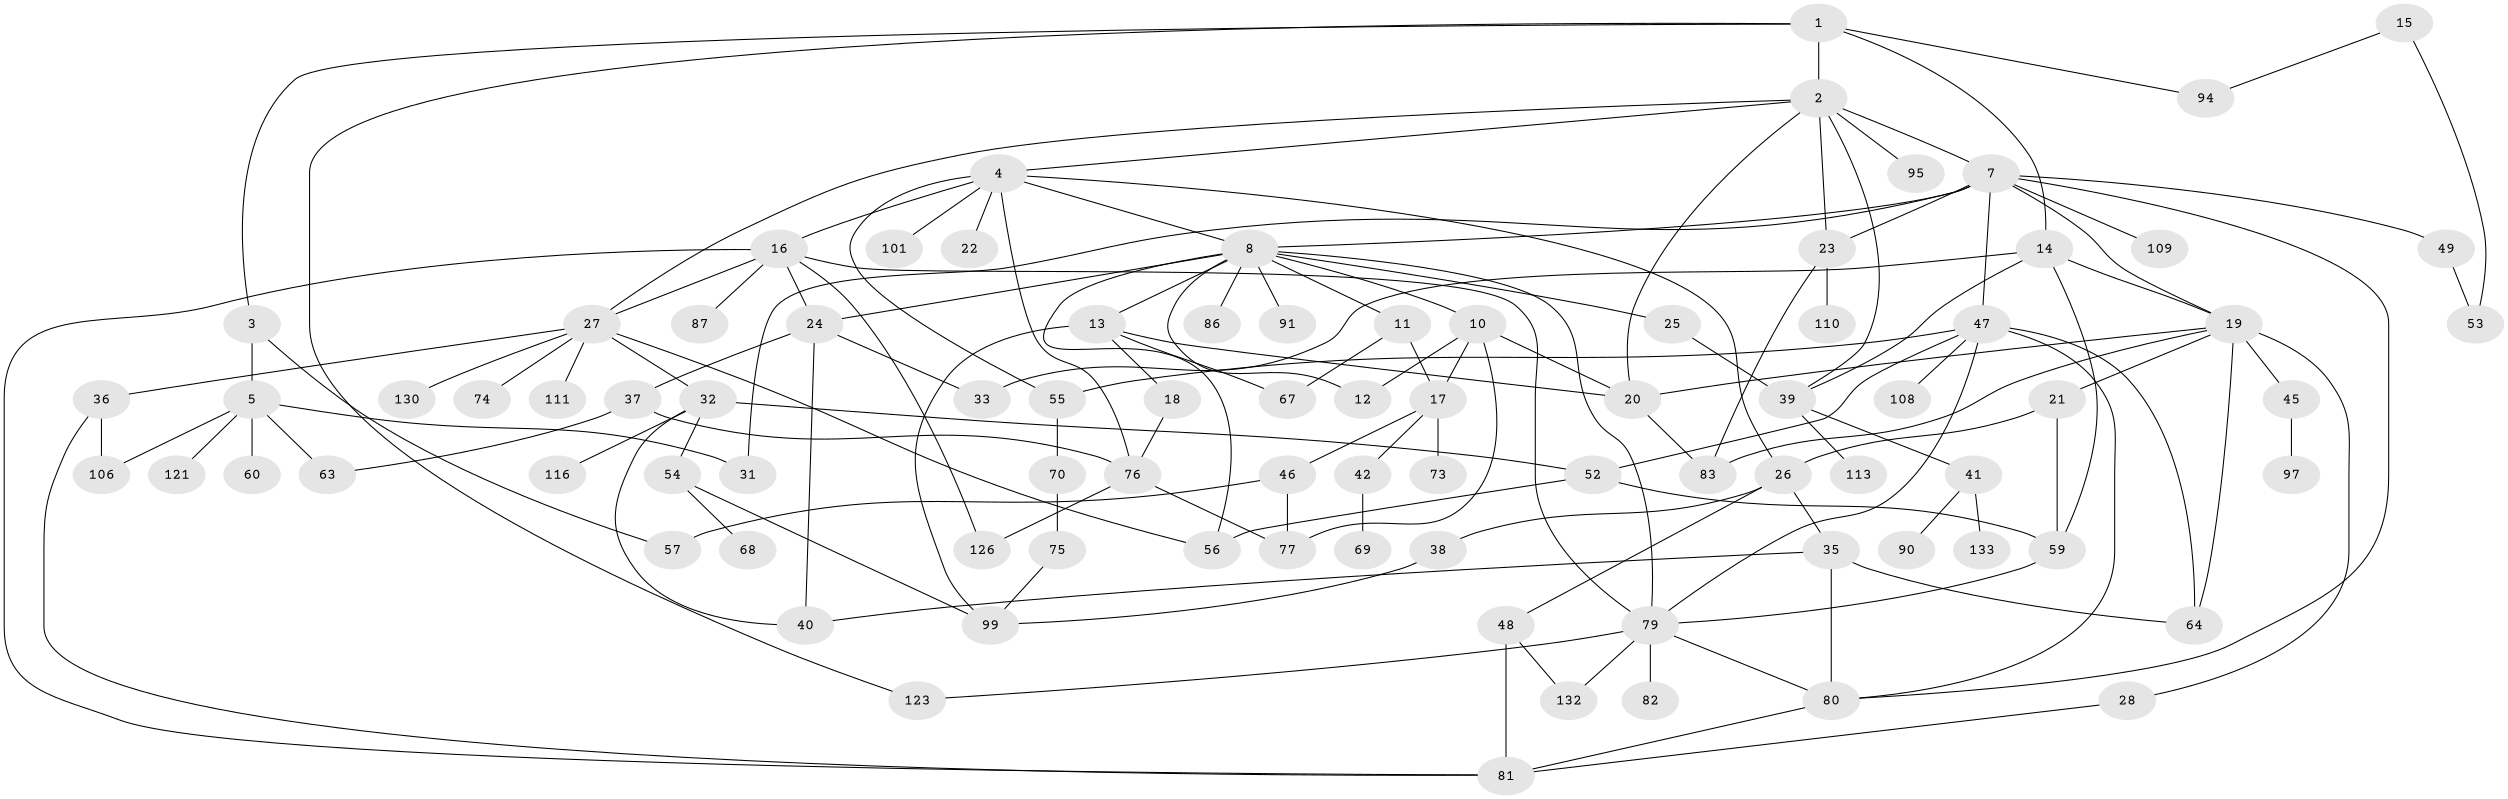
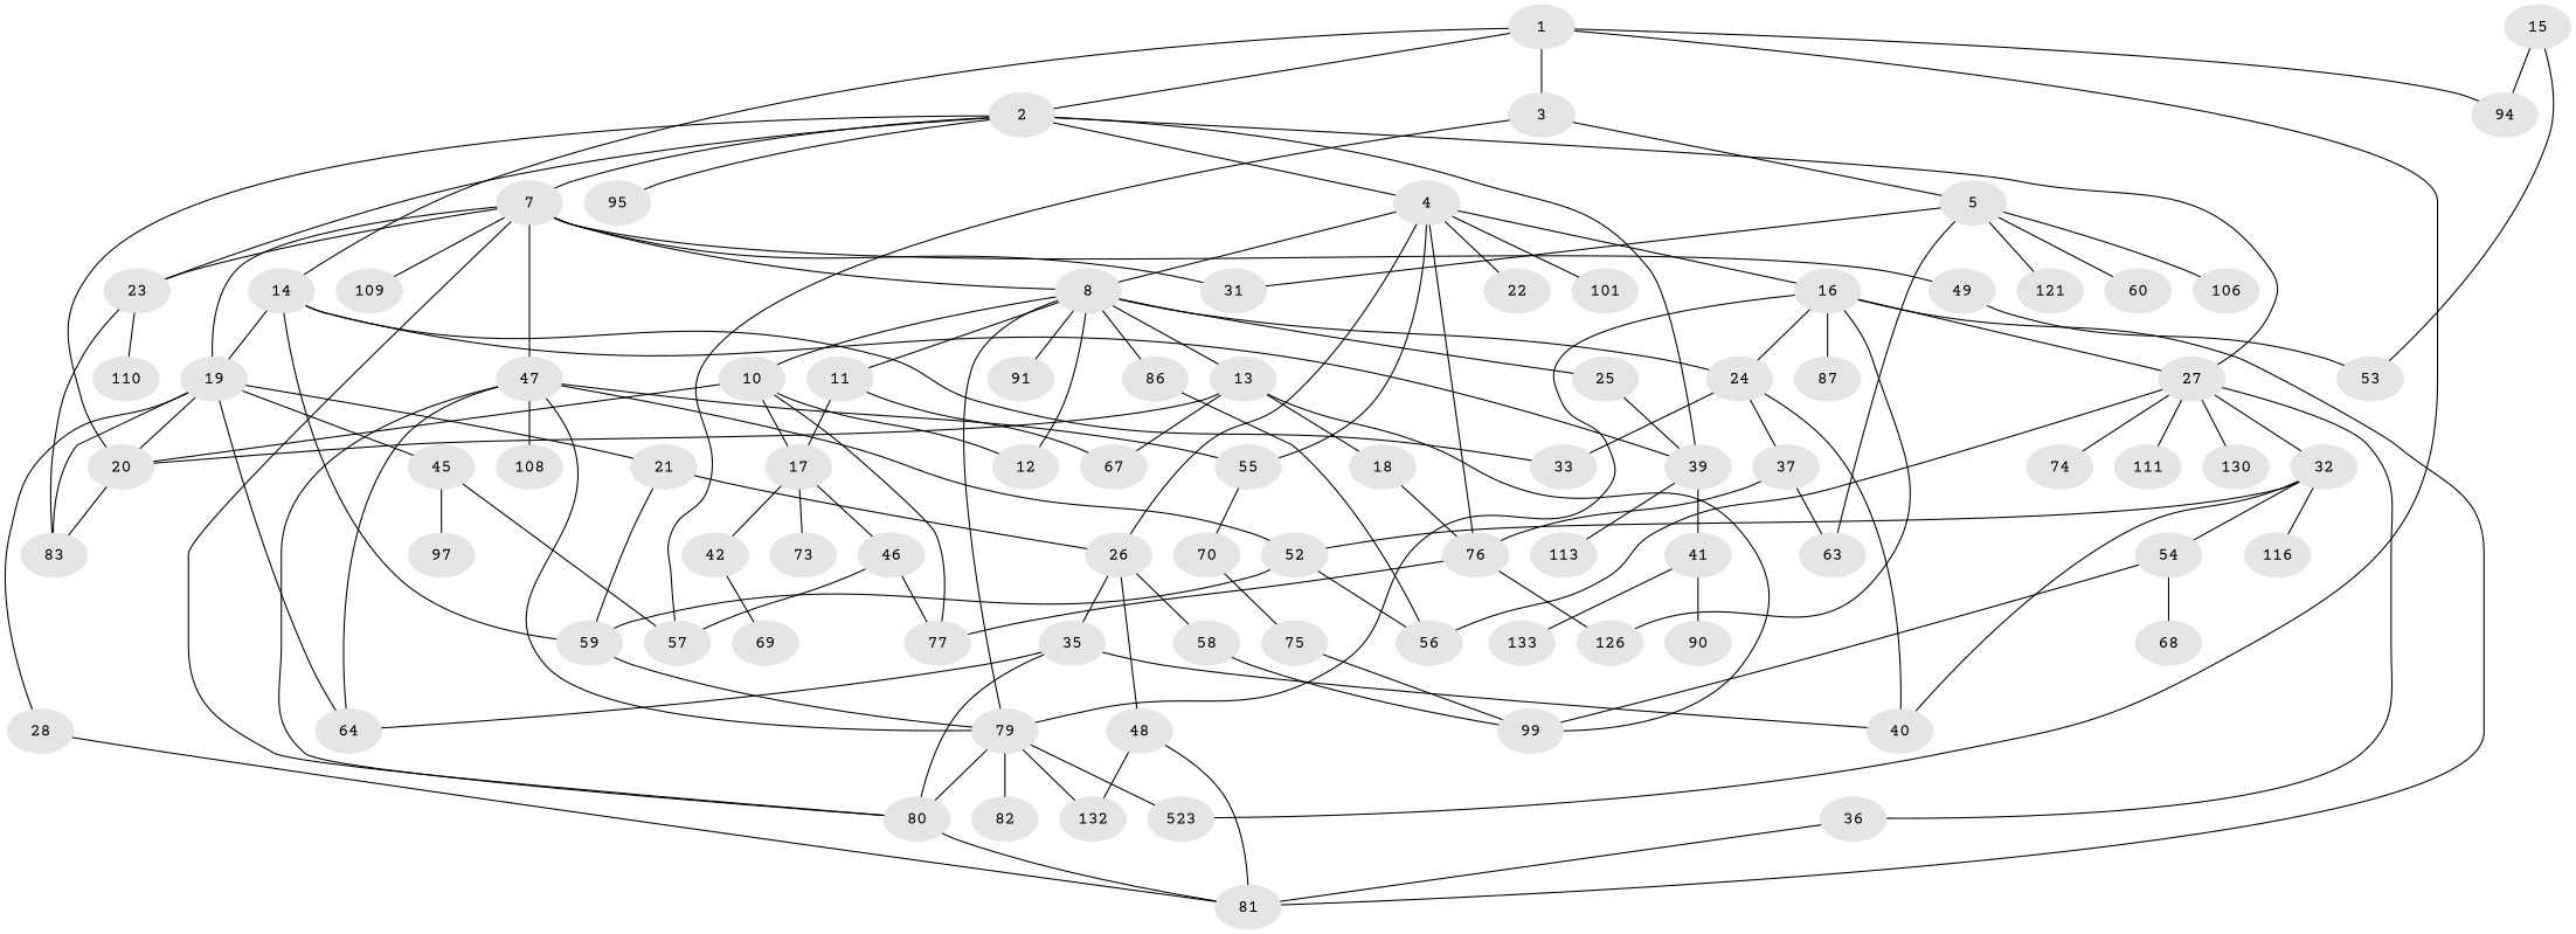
  graph {
    fontname="Courier Prime"
    node [color=gray90 fontname="Courier Prime" style=filled]
    edge [fontname="Courier Prime"]
    1 [super="+117"]
    2 [super="+84"]
    3 [super="+118"]
    14 [super="+131"]
    94
-   123
+   123 [label=523]
    4 [super="+6"]
    7 [super="+9"]
    20 [super="+30"]
    23 [super="+61"]
    27 [super="+78"]
    39
    95
    5 [super="+89"]
    57
    19 [super="+66"]
    33 [super="+129"]
    59 [super="+107"]
    8 [super="+96"]
    16
    22
    26 [super="+34"]
    55 [super="+119"]
    76 [super="+127"]
    101
    31 [super="+134"]
    47 [super="+100"]
    49
    80 [super="+103"]
    109 [super="+120"]
    83
    110
    56
    32 [super="+72"]
    36 [super="+122"]
    74 [super="+92"]
    111
    130
    41 [super="+44"]
    113
    60
    63
    106
    121 [super="+135"]
    10 [super="+58"]
    11
    12
    13
    24 [super="+50"]
    25 [super="+125"]
    79 [super="+114"]
    86
    91
    81 [super="+93"]
    87
    126
    35 [super="+88"]
-   38
+   38 [label=58]
    48 [super="+65"]
    70
    77 [super="+124"]
    21
    28 [super="+71"]
    45 [super="+51"]
    64 [super="+104"]
    108
    52 [super="+85"]
    53 [super="+102"]
    17 [super="+29"]
    67 [super="+98"]
    18
    99 [super="+105"]
    15 [super="+62"]
    37 [super="+43"]
    40 [super="+128"]
    132
    82
    42
    46
    73
    69
    97
    54 [super="+112"]
    116
    68
    90
    133
    75 [super="+115"]
    1 -- 2
    1 -- 3
    1 -- 14
    1 -- 94
    1 -- 123
    2 -- 4
    2 -- 7
    2 -- 20
    2 -- 23
    2 -- 27
    2 -- 39
    2 -- 95
    3 -- 5
    3 -- 57
    14 -- 39
    14 -- 19
    14 -- 33
    14 -- 59
    4 -- 8
    4 -- 16
    4 -- 22
    4 -- 26
    4 -- 55
    4 -- 76
    4 -- 101
    7 -- 23
    7 -- 19
    7 -- 8
    7 -- 31
    7 -- 47
    7 -- 49
    7 -- 80
    7 -- 109
    20 -- 83
    23 -- 83
    23 -- 110
    27 -- 56
    27 -- 32
    27 -- 36
    27 -- 74
    27 -- 111
    27 -- 130
    39 -- 41
    39 -- 113
    5 -- 31
    5 -- 60
    5 -- 63
    5 -- 106
    5 -- 121
    19 -- 20
    19 -- 83
    19 -- 21
    19 -- 28
    19 -- 45
    19 -- 64
    59 -- 79
-   8 -- 56
+   86 -- 56
    8 -- 10
    8 -- 11
    8 -- 12
    8 -- 13
    8 -- 24
    8 -- 25
    8 -- 79
    8 -- 86
    8 -- 91
    16 -- 27
    16 -- 24
    16 -- 79
    16 -- 81
    16 -- 87
    16 -- 126
    26 -- 35
    26 -- 38
    26 -- 48
    55 -- 70
    76 -- 126
    76 -- 77
    47 -- 55
    47 -- 80
    47 -- 79
    47 -- 64
    47 -- 108
    47 -- 52
    49 -- 53
    80 -- 81
    32 -- 52
    32 -- 40
    32 -- 54
    32 -- 116
-   36 -- 106
    36 -- 81
    41 -- 90
    41 -- 133
    10 -- 20
    10 -- 12
    10 -- 77
    10 -- 17
    11 -- 17
    11 -- 67
    13 -- 20
    13 -- 67
    13 -- 18
    13 -- 99
    24 -- 33
    24 -- 37
    24 -- 40
    25 -- 39
    79 -- 123
    79 -- 80
    79 -- 132
    79 -- 82
    35 -- 80
    35 -- 64
    35 -- 40
    38 -- 99
    48 -- 81
    48 -- 132
    70 -- 75
    21 -- 59
    21 -- 26
    28 -- 81
+   45 -- 57
    45 -- 97
    52 -- 59
    52 -- 56
    17 -- 42
    17 -- 46
    17 -- 73
    18 -- 76
    15 -- 94
    15 -- 53
    37 -- 76
    37 -- 63
    42 -- 69
    46 -- 57
    46 -- 77
    54 -- 99
    54 -- 68
    75 -- 99
  }
